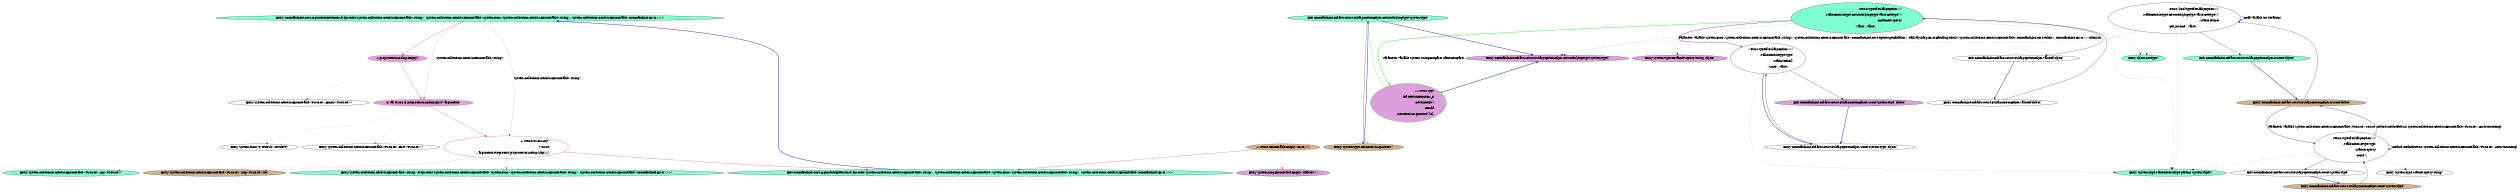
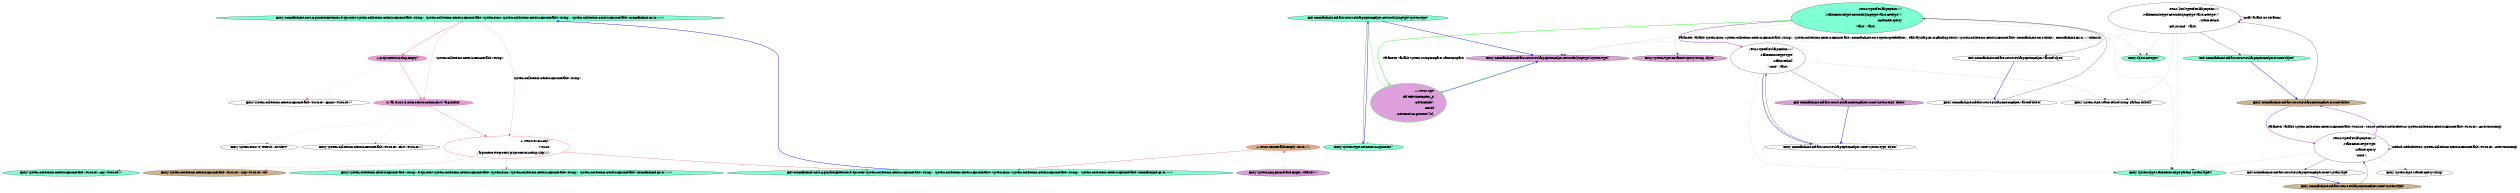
  digraph {
    fontname="DejaVu Serif"
    node [cluster="CommandLine.Core.ArgumentsExtension.Preprocess(System.Collections.Generic.IEnumerable<string>, System.Collections.Generic.IEnumerable<System.Func<System.Collections.Generic.IEnumerable<string>, System.Collections.Generic.IEnumerable<CommandLine.Error>>>)" fillcolor=white fontname="DejaVu Serif" span="0-0" style=filled file="EnumerableExtensions.cs"]
    edge [fontname="DejaVu Serif" style=dotted]
    n1 [fillcolor=aquamarine label="Entry CommandLine.Core.ArgumentsExtension.Preprocess(System.Collections.Generic.IEnumerable<string>, System.Collections.Generic.IEnumerable<System.Func<System.Collections.Generic.IEnumerable<string>, System.Collections.Generic.IEnumerable<CommandLine.Error>>>)" span="11-11" file=""]
    n2 [color=red community=0 fillcolor=plum label="1: preprocessorLookup.Empty()" span="17-17" file=""]
    n3 [color=red community=0 fillcolor=plum label="0: var errors = preprocessorLookup.First()(arguments)" span="21-21" file=""]
    n4 [color=red community=1 label="1: return errors.Any()\r\n                ? errors\r\n                : arguments.Preprocess(preprocessorLookup.Skip(1));" span="22-24" file=""]
    n5 [cluster="System.Collections.Generic.IEnumerable<TSource>.Empty<TSource>()" label="Entry System.Collections.Generic.IEnumerable<TSource>.Empty<TSource>()" span="31-31" file=""]
    n6 [cluster="System.Collections.Generic.IEnumerable<TSource>.First<TSource>()" label="Entry System.Collections.Generic.IEnumerable<TSource>.First<TSource>()" file=""]
    n7 [cluster="System.Func<T, TResult>.Invoke(T)" label="Entry System.Func<T, TResult>.Invoke(T)" file=""]
    n8 [fillcolor=aquamarine label="Exit CommandLine.Core.ArgumentsExtension.Preprocess(System.Collections.Generic.IEnumerable<string>, System.Collections.Generic.IEnumerable<System.Func<System.Collections.Generic.IEnumerable<string>, System.Collections.Generic.IEnumerable<CommandLine.Error>>>)" span="11-11" file=""]
    n9 [cluster="System.Collections.Generic.IEnumerable<TSource>.Any<TSource>()" fillcolor=aquamarine label="Entry System.Collections.Generic.IEnumerable<TSource>.Any<TSource>()" file=""]
    n10 [cluster="System.Collections.Generic.IEnumerable<TSource>.Skip<TSource>(int)" fillcolor=tan label="Entry System.Collections.Generic.IEnumerable<TSource>.Skip<TSource>(int)" file=""]
    n11 [cluster="System.Collections.Generic.IEnumerable<string>.Preprocess(System.Collections.Generic.IEnumerable<System.Func<System.Collections.Generic.IEnumerable<string>, System.Collections.Generic.IEnumerable<CommandLine.Error>>>)" fillcolor=aquamarine label="Entry System.Collections.Generic.IEnumerable<string>.Preprocess(System.Collections.Generic.IEnumerable<System.Func<System.Collections.Generic.IEnumerable<string>, System.Collections.Generic.IEnumerable<CommandLine.Error>>>)" span="11-11" file=""]
    n12 [color=red community=0 fillcolor=tan label="1: return Enumerable.Empty<Error>();" span="19-19" file=""]
    n13 [cluster="System.Linq.Enumerable.Empty<TResult>()" fillcolor=plum label="Entry System.Linq.Enumerable.Empty<TResult>()" file=""]
    n14 [cluster="CommandLine.Infrastructure.FSharpOptionHelper.GetUnderlyingType(System.Type)" fillcolor=aquamarine label="Exit CommandLine.Infrastructure.FSharpOptionHelper.GetUnderlyingType(System.Type)" span="11-11"]
-   n15 [cluster="System.Type.GetGenericArguments()" fillcolor=tan label="Entry System.Type.GetGenericArguments()"]
+   n15 [cluster="System.Type.GetGenericArguments()" fillcolor=aquamarine label="Entry System.Type.GetGenericArguments()"]
    n16 [cluster="CommandLine.Infrastructure.FSharpOptionHelper.GetUnderlyingType(System.Type)" fillcolor=plum label="Entry CommandLine.Infrastructure.FSharpOptionHelper.GetUnderlyingType(System.Type)" span="11-11"]
    n17 [cluster="CommandLine.Infrastructure.FSharpOptionHelper.GetUnderlyingType(System.Type)" color=green community=0 fillcolor=plum label="1: return type\r\n#if NETSTANDARD1_5\r\n                .GetTypeInfo()\r\n#endif\r\n                .GetGenericArguments()[0];" span="13-17"]
    n18 [cluster="System.Type.InstanceProperty(string, object)" fillcolor=plum label="Entry System.Type.InstanceProperty(string, object)" span="213-213"]
    n19 [cluster="CommandLine.Infrastructure.FSharpOptionHelper.ValueOf(object)" label="Entry CommandLine.Infrastructure.FSharpOptionHelper.ValueOf(object)" span="36-36"]
    n20 [cluster="CommandLine.Infrastructure.FSharpOptionHelper.ValueOf(object)" fillcolor=aquamarine label="return typeof(FSharpOption<>)\r\n                .MakeGenericType(GetUnderlyingType(value.GetType()))\r\n                .InstanceProperty(\r\n                    ''Value'', value);" span="38-41"]
    n21 [cluster="CommandLine.Infrastructure.FSharpOptionHelper.ValueOf(object)" label="Exit CommandLine.Infrastructure.FSharpOptionHelper.ValueOf(object)" span="36-36"]
    n22 [cluster="object.GetType()" fillcolor=aquamarine label="Entry object.GetType()"]
    n23 [cluster="CommandLine.Infrastructure.FSharpOptionHelper.Some(System.Type, object)" label="return typeof(FSharpOption<>)\r\n                    .MakeGenericType(type)\r\n                    .StaticMethod(\r\n                        ''Some'', value);" span="22-25"]
    n24 [cluster="System.Type.MakeGenericType(params System.Type[])" fillcolor=aquamarine label="Entry System.Type.MakeGenericType(params System.Type[])"]
+   n25 [cluster="System.Type.StaticMethod(string, params object[])" label="Entry System.Type.StaticMethod(string, params object[])" span="183-183"]
    n26 [cluster="CommandLine.Infrastructure.FSharpOptionHelper.Some(System.Type, object)" label="Entry CommandLine.Infrastructure.FSharpOptionHelper.Some(System.Type, object)" span="20-20"]
    n27 [cluster="CommandLine.Infrastructure.FSharpOptionHelper.Some(System.Type, object)" fillcolor=plum label="Exit CommandLine.Infrastructure.FSharpOptionHelper.Some(System.Type, object)" span="20-20"]
    n28 [cluster="CommandLine.Infrastructure.FSharpOptionHelper.IsSome(object)" fillcolor=tan label="Entry CommandLine.Infrastructure.FSharpOptionHelper.IsSome(object)" span="44-44"]
    n29 [cluster="CommandLine.Infrastructure.FSharpOptionHelper.IsSome(object)" label="return (bool)typeof(FSharpOption<>)\r\n                .MakeGenericType(GetUnderlyingType(value.GetType()))\r\n                .StaticMethod(\r\n                    ''get_IsSome'', value);" span="46-49"]
    n30 [cluster="CommandLine.Infrastructure.FSharpOptionHelper.None(System.Type)" label="return typeof(FSharpOption<>)\r\n                    .MakeGenericType(type)\r\n                    .StaticProperty(\r\n                        ''None'');" span="30-33"]
    n31 [cluster="CommandLine.Infrastructure.FSharpOptionHelper.IsSome(object)" fillcolor=aquamarine label="Exit CommandLine.Infrastructure.FSharpOptionHelper.IsSome(object)" span="44-44"]
    n32 [cluster="System.Type.StaticProperty(string)" label="Entry System.Type.StaticProperty(string)" span="198-198"]
    n33 [cluster="CommandLine.Infrastructure.FSharpOptionHelper.None(System.Type)" label="Exit CommandLine.Infrastructure.FSharpOptionHelper.None(System.Type)" span="28-28"]
    n34 [cluster="CommandLine.Infrastructure.FSharpOptionHelper.None(System.Type)" fillcolor=tan label="Entry CommandLine.Infrastructure.FSharpOptionHelper.None(System.Type)" span="28-28"]
    n1 -> n2 [color=red style=solid]
    n1 -> n3 [color=red label="System.Collections.Generic.IEnumerable<string>" style=dashed]
    n1 -> n4 [color=red label="System.Collections.Generic.IEnumerable<string>" style=dashed]
    n2 -> n3 [color=red style=solid]
    n2 -> n5 [color=red]
    n3 -> n4 [color=red style=solid]
    n3 -> n6 [color=red]
    n3 -> n7 [color=red]
    n4 -> n8 [color=red style=solid]
    n4 -> n9 [color=red]
    n4 -> n10 [color=red]
    n4 -> n11 [color=red]
    n8 -> n1 [color=blue style=bold]
    n12 -> n8 [color=red style=solid]
-   n12 -> n13 [color=red]
+   n13 -> n12 [color=red]
    n14 -> n15 [style=solid]
    n14 -> n16 [color=blue style=bold]
    n15 -> n14 [color=blue style=bold]
    n16 -> n17 [color=green style=solid]
    n17 -> n14 [color=green style=solid]
    n17 -> n15 [color=green]
    n17 -> n16 [color=blue style=bold]
    n19 -> n20 [style=solid]
    n20 -> n16
    n20 -> n17 [color=green label="Parameter variable System.StringComparer nameComparer" style=bold]
    n20 -> n18
    n20 -> n21 [style=solid]
    n20 -> n22
    n20 -> n23 [color=darkorchid label="Parameter variable System.Func<System.Collections.Generic.IEnumerable<string>, System.Collections.Generic.IEnumerable<CommandLine.Core.OptionSpecification>, RailwaySharp.ErrorHandling.Result<System.Collections.Generic.IEnumerable<CommandLine.Core.Token>, CommandLine.Error>> tokenizer" style=bold]
    n20 -> n24
    n21 -> n19 [color=blue style=bold]
    n23 -> n24
+   n23 -> n25
    n23 -> n26 [color=blue style=bold]
    n23 -> n27 [style=solid]
    n26 -> n23 [style=solid]
    n27 -> n26 [color=blue style=bold]
    n28 -> n29 [style=solid]
    n28 -> n30 [color=darkorchid label="Parameter variable System.Collections.Generic.IEnumerable<TSource> source" style=bold]
    n29 -> n16
    n29 -> n22
    n29 -> n24
+   n29 -> n25
    n29 -> n29 [color=darkorchid label="Local variable int iterations" style=bold]
    n29 -> n31 [style=solid]
    n30 -> n24
    n30 -> n28 [color=darkorchid label="method methodReturn System.Collections.Generic.IEnumerable<TSource> AssertCountImpl" style=bold]
    n30 -> n30 [color=darkorchid label="method methodReturn System.Collections.Generic.IEnumerable<TSource> AssertCountImpl" style=bold]
    n30 -> n32
    n30 -> n33 [style=solid]
    n31 -> n28 [color=blue style=bold]
    n33 -> n34 [color=blue style=bold]
    n34 -> n30 [style=solid]
  }
